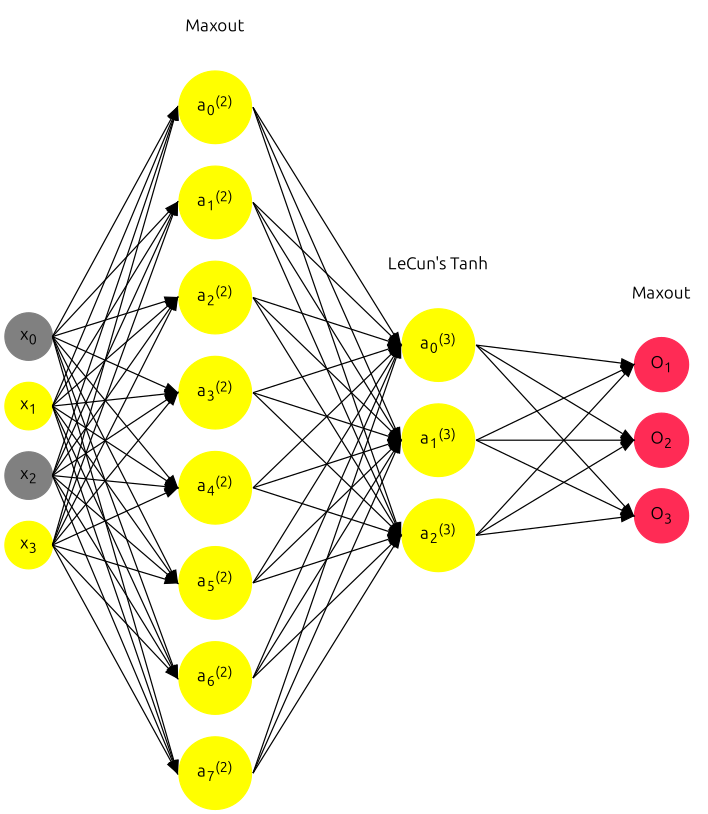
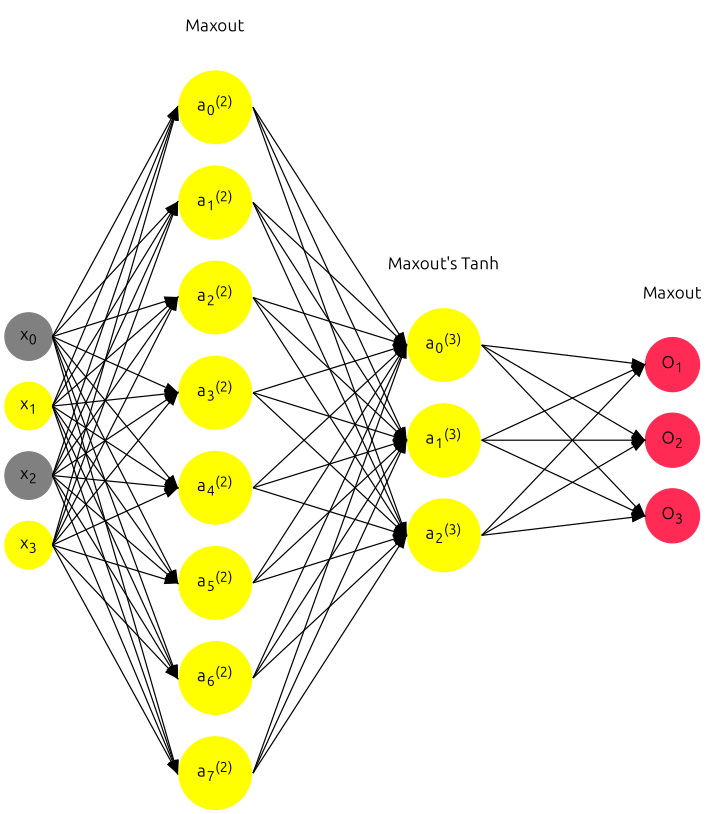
  digraph {
    rankdir=LR
    ranksep=1.4
    splines=false
    fontname=Ubuntu
    node [color="0.1667, 1.395673, 1.197837" fillcolor="0.1667, 1.395673, 1.197837" shape=circle style=filled fontname=Ubuntu]
    edge [headport=w style=solid tailport=e fontname=Ubuntu]
    n1 [color="0.1667, 0.0, 0.5" fillcolor="0.1667, 0.0, 0.5" label=<x<sub>0</sub>>]
    n2 [color="0.1667, 1.0, 1.0" fillcolor="0.1667, 1.0, 1.0" label=<x<sub>1</sub>>]
    n3 [color="0.1667, 0.0, 0.5" fillcolor="0.1667, 0.0, 0.5" label=<x<sub>2</sub>>]
    n4 [color="0.1667, 1.0, 1.0" fillcolor="0.1667, 1.0, 1.0" label=<x<sub>3</sub>>]
    n5 [label=<a<sub>0</sub><sup>(2)</sup>>]
    n6 [label=<a<sub>1</sub><sup>(2)</sup>>]
    n7 [label=<a<sub>2</sub><sup>(2)</sup>>]
    n8 [label=<a<sub>3</sub><sup>(2)</sup>>]
    n9 [label=<a<sub>4</sub><sup>(2)</sup>>]
    n10 [label=<a<sub>5</sub><sup>(2)</sup>>]
    n11 [label=<a<sub>6</sub><sup>(2)</sup>>]
    n12 [label=<a<sub>7</sub><sup>(2)</sup>>]
    n13 [color="0.1667, 1.566096, 1.283048" fillcolor="0.1667, 1.566096, 1.283048" label=<a<sub>0</sub><sup>(3)</sup>>]
    n14 [color="0.1667, 1.714249, 1.357125" fillcolor="0.1667, 1.714249, 1.357125" label=<a<sub>1</sub><sup>(3)</sup>>]
    n15 [color="0.1667, 1.591086, 1.295543" fillcolor="0.1667, 1.591086, 1.295543" label=<a<sub>2</sub><sup>(3)</sup>>]
    n16 [color="0.9667, 0.83, 1.0" fillcolor="0.9667, 0.83, 1.0" label=<O<sub>1</sub>>]
    n17 [color="0.9667, 0.83, 1.0" fillcolor="0.9667, 0.83, 1.0" label=<O<sub>2</sub>>]
    n18 [color="0.9667, 0.83, 1.0" fillcolor="0.9667, 0.83, 1.0" label=<O<sub>3</sub>>]
    n19 [label=Maxout shape=plaintext color="" fillcolor="" style=""]
-   n20 [label="LeCun's Tanh" shape=plaintext color="" fillcolor="" style=""]
+   n20 [label="Maxout's Tanh" shape=plaintext color="" fillcolor="" style=""]
    n21 [label=Maxout shape=plaintext color="" fillcolor="" style=""]
    subgraph sub_1 {
      n1
    }
    subgraph sub_2 {
      n2
    }
    subgraph sub_3 {
      n3
    }
    subgraph sub_4 {
      n4
    }
    subgraph sub_5 {
      n5
    }
    subgraph sub_6 {
      n6
    }
    subgraph sub_7 {
      n7
    }
    subgraph sub_8 {
      n8
    }
    subgraph sub_9 {
      n9
    }
    subgraph sub_10 {
      n10
    }
    subgraph sub_11 {
      n11
    }
    subgraph sub_12 {
      n12
    }
    subgraph sub_13 {
      n13
    }
    subgraph sub_14 {
      n14
    }
    subgraph sub_15 {
      n15
    }
    subgraph sub_16 {
      n16
    }
    subgraph sub_17 {
      n17
    }
    subgraph sub_18 {
      n18
    }
    subgraph sub_19 {
      rank=same
      n1
      n2
      n3
      n4
    }
    subgraph sub_20 {
      rank=same
      n5
      n6
      n7
      n8
      n9
      n10
      n11
      n12
    }
    subgraph sub_21 {
      rank=same
      n13
      n14
      n15
    }
    subgraph sub_22 {
      rank=same
      n16
      n17
      n18
    }
    subgraph sub_23 {
      rank=same
      n5
      n19
    }
    subgraph sub_24 {
      rank=same
      n13
      n20
    }
    subgraph sub_25 {
      rank=same
      n16
      n21
    }
    n1 -> n2 [style=invis]
    n1 -> n5
    n1 -> n6
    n1 -> n7
    n1 -> n8
    n1 -> n9
    n1 -> n10
    n1 -> n11
    n1 -> n12
    n2 -> n3 [style=invis]
    n2 -> n5
    n2 -> n6
    n2 -> n7
    n2 -> n8
    n2 -> n9
    n2 -> n10
    n2 -> n11
    n2 -> n12
    n3 -> n4 [style=invis]
    n3 -> n5
    n3 -> n6
    n3 -> n7
    n3 -> n8
    n3 -> n9
    n3 -> n10
    n3 -> n11
    n3 -> n12
    n4 -> n5
    n4 -> n6
    n4 -> n7
    n4 -> n8
    n4 -> n9
    n4 -> n10
    n4 -> n11
    n4 -> n12
    n5 -> n6 [style=invis]
    n5 -> n13
    n5 -> n14
    n5 -> n15
    n6 -> n7 [style=invis]
    n6 -> n13
    n6 -> n14
    n6 -> n15
    n7 -> n8 [style=invis]
    n7 -> n13
    n7 -> n14
    n7 -> n15
    n8 -> n9 [style=invis]
    n8 -> n13
    n8 -> n14
    n8 -> n15
    n9 -> n10 [style=invis]
    n9 -> n13
    n9 -> n14
    n9 -> n15
    n10 -> n11 [style=invis]
    n10 -> n13
    n10 -> n14
    n10 -> n15
    n11 -> n12 [style=invis]
    n11 -> n13
    n11 -> n14
    n11 -> n15
    n12 -> n13
    n12 -> n14
    n12 -> n15
    n13 -> n14 [style=invis]
    n13 -> n16
    n13 -> n17
    n13 -> n18
    n14 -> n15 [style=invis]
    n14 -> n16
    n14 -> n17
    n14 -> n18
    n15 -> n16
    n15 -> n17
    n15 -> n18
    n16 -> n17 [style=invis]
    n17 -> n18 [style=invis]
    n19 -> n5 [style=invis]
    n20 -> n13 [style=invis]
    n21 -> n16 [style=invis]
  }
